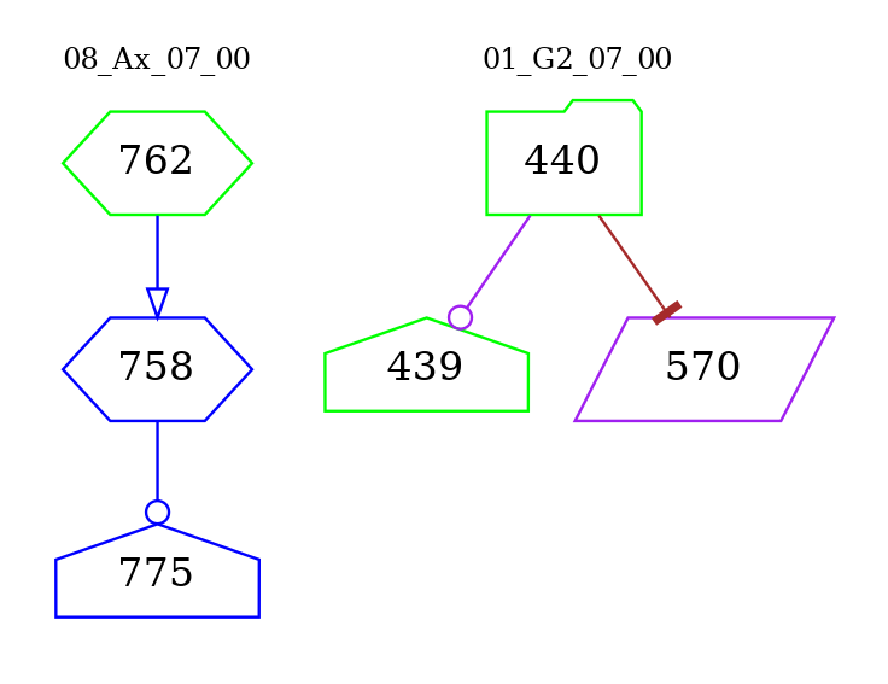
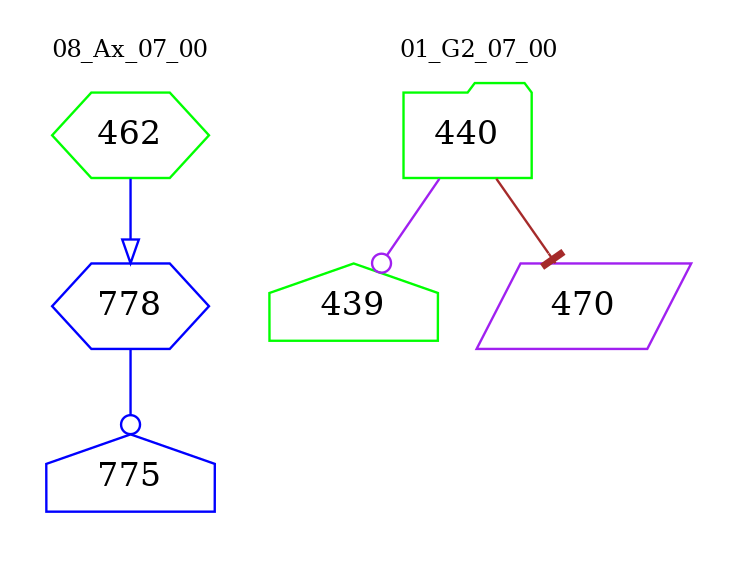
  digraph {
    node [color=green shape=hexagon]
    edge [arrowhead=odot color=blue]
-   n1 [label=762]
-   n2 [color=blue label=758]
+   n1 [label=462]
+   n2 [color=blue label=778]
    n3 [color=blue label=775 shape=house]
    n4 [label=439 shape=house]
    n5 [label=440 shape=folder]
-   n6 [color=purple label=570 shape=parallelogram]
+   n6 [color=purple label=470 shape=parallelogram]
    subgraph cluster_1 {
      color=white
      fontsize=10
      label="08_Ax_07_00"
      n1
      n2
      n3
    }
    subgraph cluster_2 {
      color=white
      fontsize=10
      label="01_G2_07_00"
      n4
      n5
      n6
    }
    n1 -> n2 [arrowhead=onormal]
    n2 -> n3
    n5 -> n4 [color=purple]
    n5 -> n6 [arrowhead=tee color=brown]
  }
